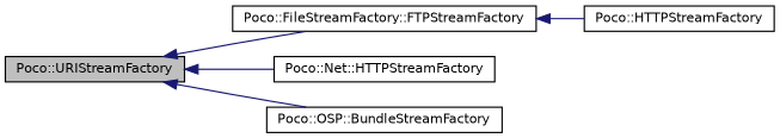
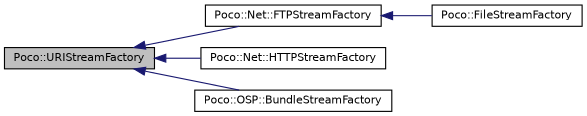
  digraph {
    rankdir=LR
    node [color=black fillcolor=white fontname=Helvetica fontsize=10 shape=record style=filled]
    edge [color=midnightblue dir=back fontname=Helvetica fontsize=10 labelfontname=Helvetica labelfontsize=10 style=solid]
    n1 [fillcolor=grey75 fontcolor=black height=0.2 label="Poco::URIStreamFactory" width=0.4]
-   n2 [height=0.2 label="Poco::FileStreamFactory::FTPStreamFactory" width=0.4]
+   n2 [height=0.2 label="Poco::Net::FTPStreamFactory" width=0.4]
    n3 [height=0.2 label="Poco::Net::HTTPStreamFactory" width=0.4]
    n4 [height=0.2 label="Poco::OSP::BundleStreamFactory" width=0.4]
-   n5 [height=0.2 label="Poco::HTTPStreamFactory" width=0.4]
+   n5 [height=0.2 label="Poco::FileStreamFactory" width=0.4]
    n1 -> n2
    n1 -> n3
    n1 -> n4
    n2 -> n5
  }
